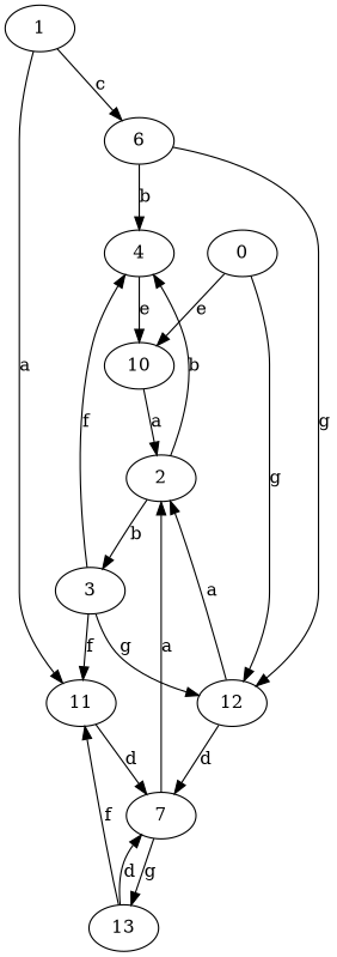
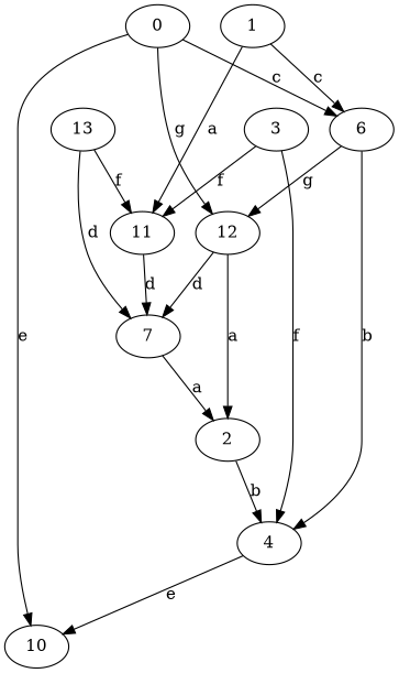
  strict digraph {
    1
    6
    11
    4
    12
    7
    2
    3
    10
    0
    13
    1 -> 6 [label=c]
    1 -> 11 [label=a]
    6 -> 4 [label=b]
    6 -> 12 [label=g]
    11 -> 7 [label=d]
    4 -> 10 [label=e]
    12 -> 7 [label=d]
    12 -> 2 [label=a]
    7 -> 2 [label=a]
-   7 -> 13 [label=g]
    2 -> 4 [label=b]
-   2 -> 3 [label=b]
    3 -> 11 [label=f]
    3 -> 4 [label=f]
-   3 -> 12 [label=g]
-   10 -> 2 [label=a]
+   0 -> 6 [label=c]
    0 -> 12 [label=g]
    0 -> 10 [label=e]
    13 -> 11 [label=f]
    13 -> 7 [label=d]
  }
